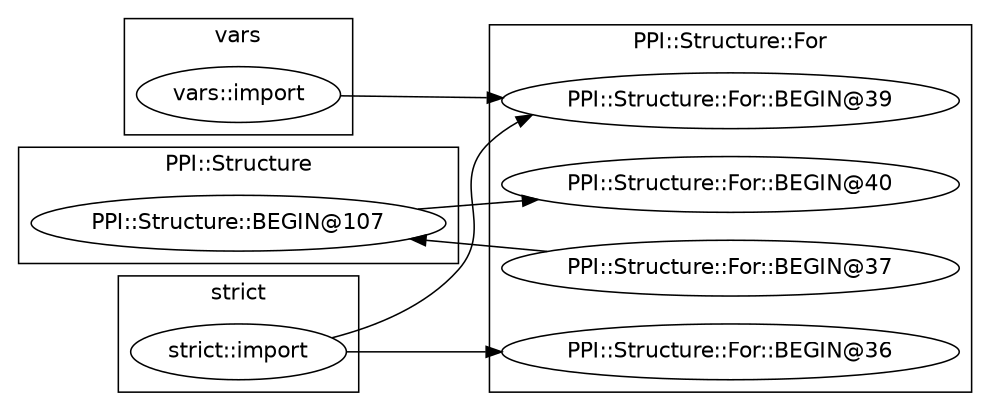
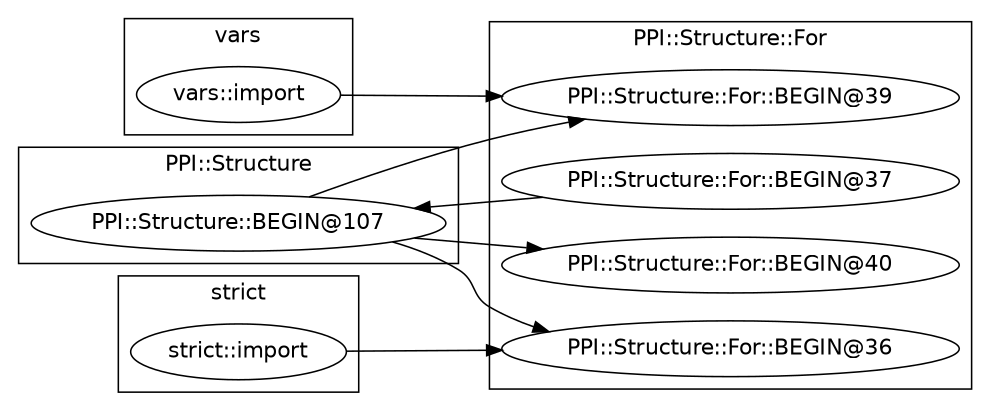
  digraph {
    fontname="DejaVu Sans"
    rankdir=LR
    node [fontname="DejaVu Sans"]
    edge [fontname="DejaVu Sans"]
    "vars::import"
    "PPI::Structure::BEGIN@107"
    "strict::import"
    "PPI::Structure::For::BEGIN@40"
    "PPI::Structure::For::BEGIN@37"
    "PPI::Structure::For::BEGIN@36"
    "PPI::Structure::For::BEGIN@39"
    subgraph cluster_1 {
      label=vars
      "vars::import"
    }
    subgraph cluster_2 {
      label="PPI::Structure"
      "PPI::Structure::BEGIN@107"
    }
    subgraph cluster_3 {
      label="strict"
      "strict::import"
    }
    subgraph cluster_4 {
      label="PPI::Structure::For"
      "PPI::Structure::For::BEGIN@40"
      "PPI::Structure::For::BEGIN@37"
      "PPI::Structure::For::BEGIN@36"
      "PPI::Structure::For::BEGIN@39"
    }
    "vars::import" -> "PPI::Structure::For::BEGIN@39"
    "PPI::Structure::BEGIN@107" -> "PPI::Structure::For::BEGIN@40"
-   "strict::import" -> "PPI::Structure::For::BEGIN@39"
+   "PPI::Structure::BEGIN@107" -> "PPI::Structure::For::BEGIN@36"
+   "PPI::Structure::BEGIN@107" -> "PPI::Structure::For::BEGIN@39"
    "strict::import" -> "PPI::Structure::For::BEGIN@36"
    "PPI::Structure::For::BEGIN@37" -> "PPI::Structure::BEGIN@107"
  }
